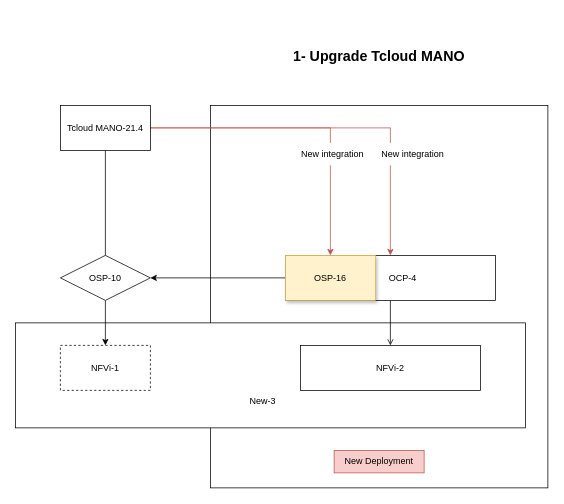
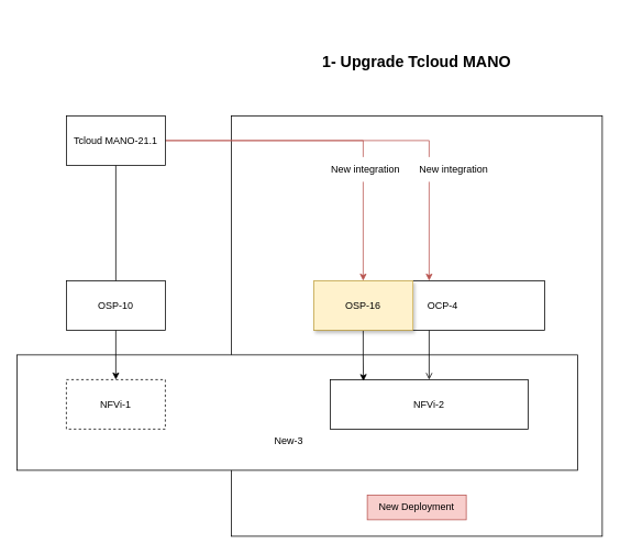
  <mxCell id="0" />
  <mxCell id="1" parent="0" />
  <mxCell id="2" value="" style="rounded=0;whiteSpace=wrap;html=1;" parent="1" vertex="1"><mxGeometry x="280" y="140" width="450" height="510" as="geometry" /></mxCell>
  <mxCell id="3" value="" style="rounded=0;whiteSpace=wrap;html=1;" parent="1" vertex="1"><mxGeometry x="20" y="430" width="680" height="140" as="geometry" /></mxCell>
  <mxCell id="4" value="" style="edgeStyle=orthogonalEdgeStyle;rounded=0;orthogonalLoop=1;jettySize=auto;html=1;" parent="1" source="5" target="6" edge="1"><mxGeometry relative="1" as="geometry" /></mxCell>
- <mxCell id="5" value="OSP-10" style="rhombus;whiteSpace=wrap;html=1;" parent="1" vertex="1"><mxGeometry x="80" y="340" width="120" height="60" as="geometry" /></mxCell>
+ <mxCell id="5" value="OSP-10" style="rounded=0;whiteSpace=wrap;html=1;" parent="1" vertex="1"><mxGeometry x="80" y="340" width="120" height="60" as="geometry" /></mxCell>
  <mxCell id="6" value="NFVi-1" style="rounded=0;whiteSpace=wrap;html=1;dashed=1;" parent="1" vertex="1"><mxGeometry x="80" y="460" width="120" height="60" as="geometry" /></mxCell>
  <mxCell id="7" style="edgeStyle=orthogonalEdgeStyle;rounded=0;orthogonalLoop=1;jettySize=auto;html=1;entryX=0.5;entryY=0;entryDx=0;entryDy=0;endArrow=none;" parent="1" source="10" target="5" edge="1"><mxGeometry relative="1" as="geometry" /></mxCell>
  <mxCell id="8" style="edgeStyle=orthogonalEdgeStyle;rounded=0;orthogonalLoop=1;jettySize=auto;html=1;fillColor=#f8cecc;strokeColor=#b85450;" parent="1" source="10" target="13" edge="1"><mxGeometry relative="1" as="geometry" /></mxCell>
  <mxCell id="9" style="edgeStyle=orthogonalEdgeStyle;rounded=0;orthogonalLoop=1;jettySize=auto;html=1;fillColor=#f8cecc;strokeColor=#b85450;" parent="1" source="10" target="15" edge="1"><mxGeometry relative="1" as="geometry" /></mxCell>
- <mxCell id="10" value="Tcloud MANO-21.4" style="rounded=0;whiteSpace=wrap;html=1;" parent="1" vertex="1"><mxGeometry x="80" y="140" width="120" height="60" as="geometry" /></mxCell>
+ <mxCell id="10" value="Tcloud MANO-21.1" style="rounded=0;whiteSpace=wrap;html=1;" parent="1" vertex="1"><mxGeometry x="80" y="140" width="120" height="60" as="geometry" /></mxCell>
  <mxCell id="11" value="NFVi-2" style="rounded=0;whiteSpace=wrap;html=1;" parent="1" vertex="1"><mxGeometry x="400" y="460" width="240" height="60" as="geometry" /></mxCell>
  <mxCell id="12" style="edgeStyle=orthogonalEdgeStyle;rounded=0;orthogonalLoop=1;jettySize=auto;html=1;endArrow=open;" parent="1" source="13" target="11" edge="1"><mxGeometry relative="1" as="geometry"><Array as="points"><mxPoint x="600" y="460" /><mxPoint x="600" y="460" /></Array></mxGeometry></mxCell>
  <mxCell id="13" value="&amp;nbsp; &amp;nbsp; &amp;nbsp; &amp;nbsp; &amp;nbsp; OCP-4" style="rounded=0;whiteSpace=wrap;html=1;" parent="1" vertex="1"><mxGeometry x="380" y="340" width="280" height="60" as="geometry" /></mxCell>
- <mxCell id="14" style="edgeStyle=orthogonalEdgeStyle;rounded=0;orthogonalLoop=1;jettySize=auto;html=1;" parent="1" source="15" target="5" edge="1"><mxGeometry relative="1" as="geometry" /></mxCell>
+ <mxCell id="14" style="edgeStyle=orthogonalEdgeStyle;rounded=0;orthogonalLoop=1;jettySize=auto;html=1;entryX=0.168;entryY=0.03;entryDx=0;entryDy=0;entryPerimeter=0;" parent="1" source="15" target="11" edge="1"><mxGeometry relative="1" as="geometry" /></mxCell>
  <mxCell id="15" value="OSP-16" style="rounded=0;whiteSpace=wrap;html=1;fillColor=#fff2cc;strokeColor=#d6b656;shadow=1;" parent="1" vertex="1"><mxGeometry x="380" y="340" width="120" height="60" as="geometry" /></mxCell>
  <mxCell id="16" value="New-3" style="text;html=1;strokeColor=none;fillColor=none;align=center;verticalAlign=middle;whiteSpace=wrap;rounded=0;" parent="1" vertex="1"><mxGeometry x="320" y="520" width="60" height="30" as="geometry" /></mxCell>
  <mxCell id="17" value="New Deployment" style="text;html=1;strokeColor=#b85450;fillColor=#f8cecc;align=center;verticalAlign=middle;whiteSpace=wrap;rounded=0;" parent="1" vertex="1"><mxGeometry x="445" y="600" width="120" height="30" as="geometry" /></mxCell>
  <mxCell id="18" value="New integration" style="rounded=0;whiteSpace=wrap;html=1;shadow=0;glass=0;sketch=0;fillColor=default;strokeColor=none;" parent="1" vertex="1"><mxGeometry x="490" y="190" width="120" height="30" as="geometry" /></mxCell>
  <mxCell id="19" value="New integration" style="rounded=0;whiteSpace=wrap;html=1;shadow=0;glass=0;sketch=0;fillColor=default;strokeColor=none;" parent="1" vertex="1"><mxGeometry x="383" y="190" width="120" height="30" as="geometry" /></mxCell>
  <mxCell id="20" value="1- Upgrade Tcloud MANO&lt;br style=&quot;font-size: 19px;&quot;&gt;" style="text;html=1;strokeColor=none;fillColor=none;align=center;verticalAlign=middle;whiteSpace=wrap;rounded=0;fontSize=19;fontStyle=1" parent="1" vertex="1"><mxGeometry x="365" y="20" width="280" height="110" as="geometry" /></mxCell>
